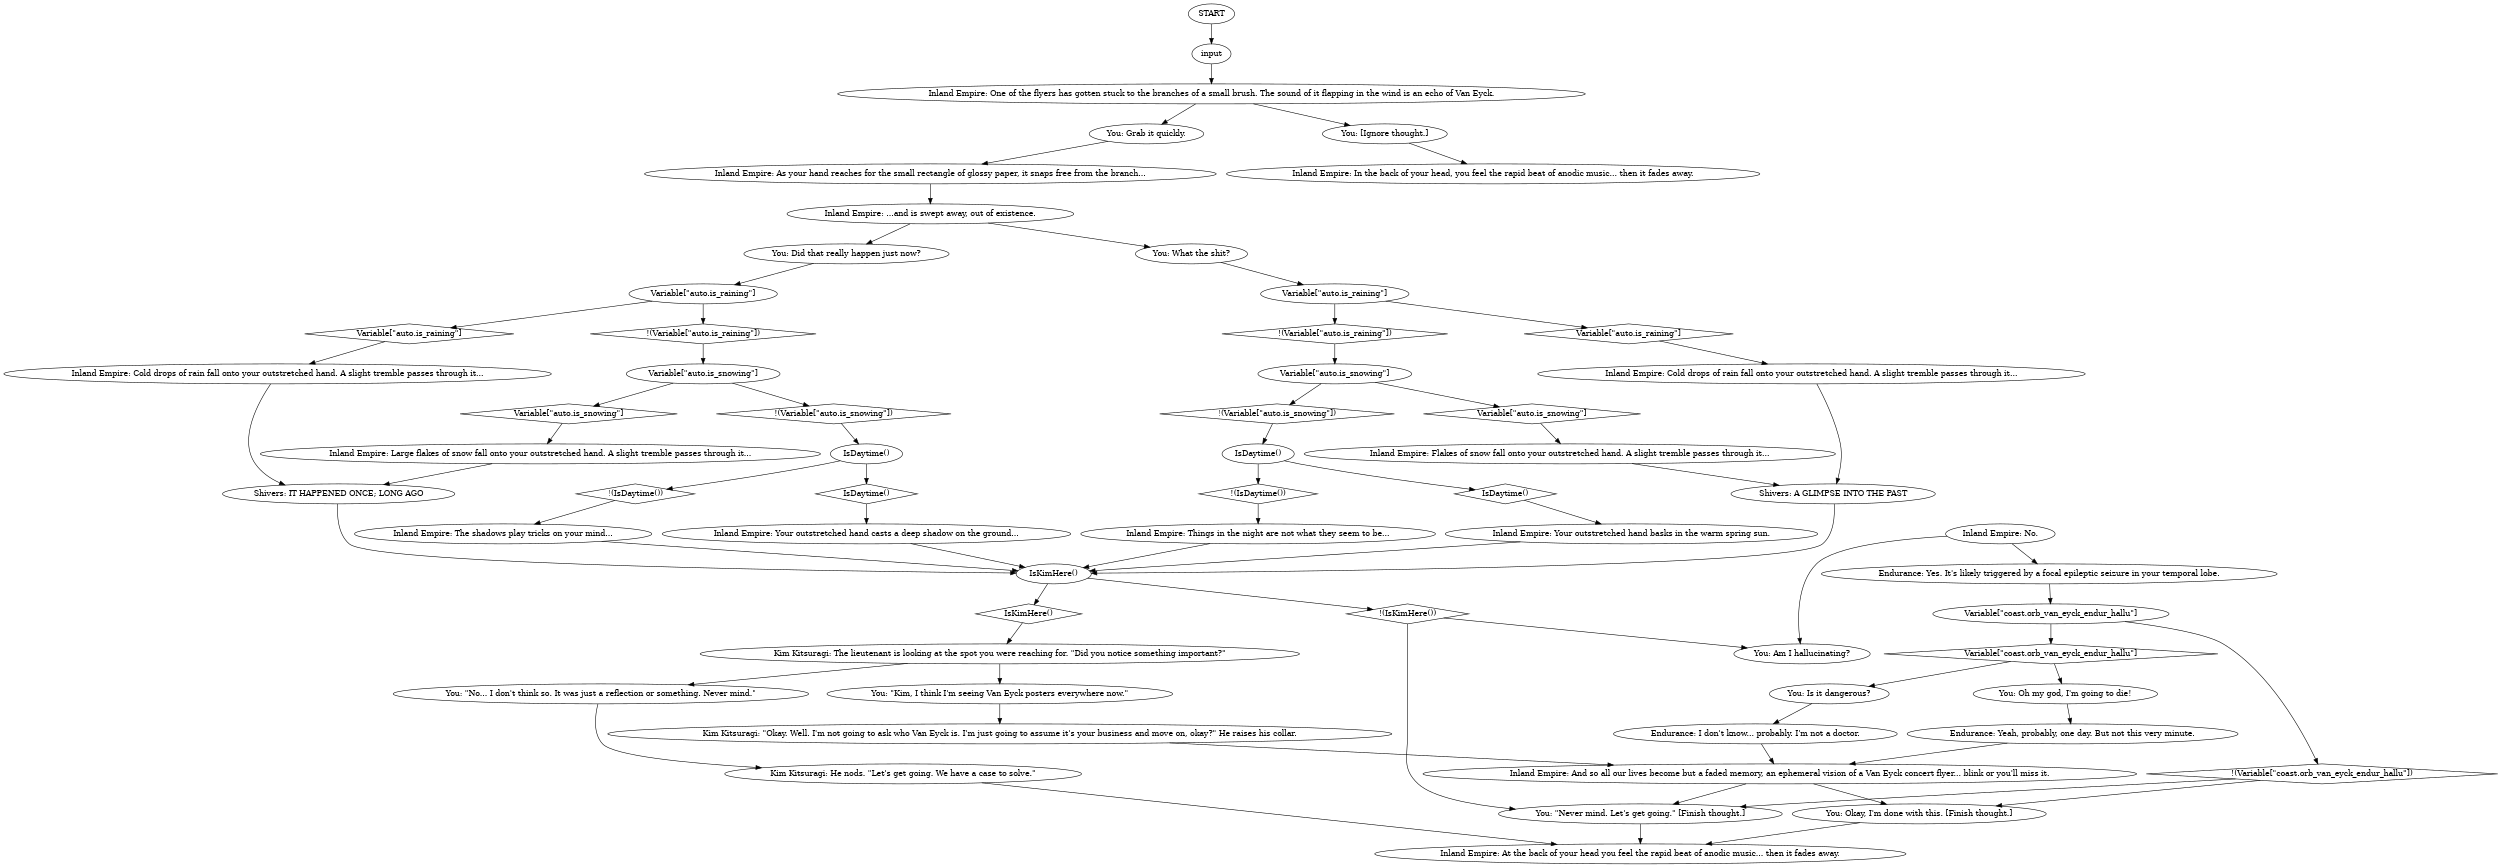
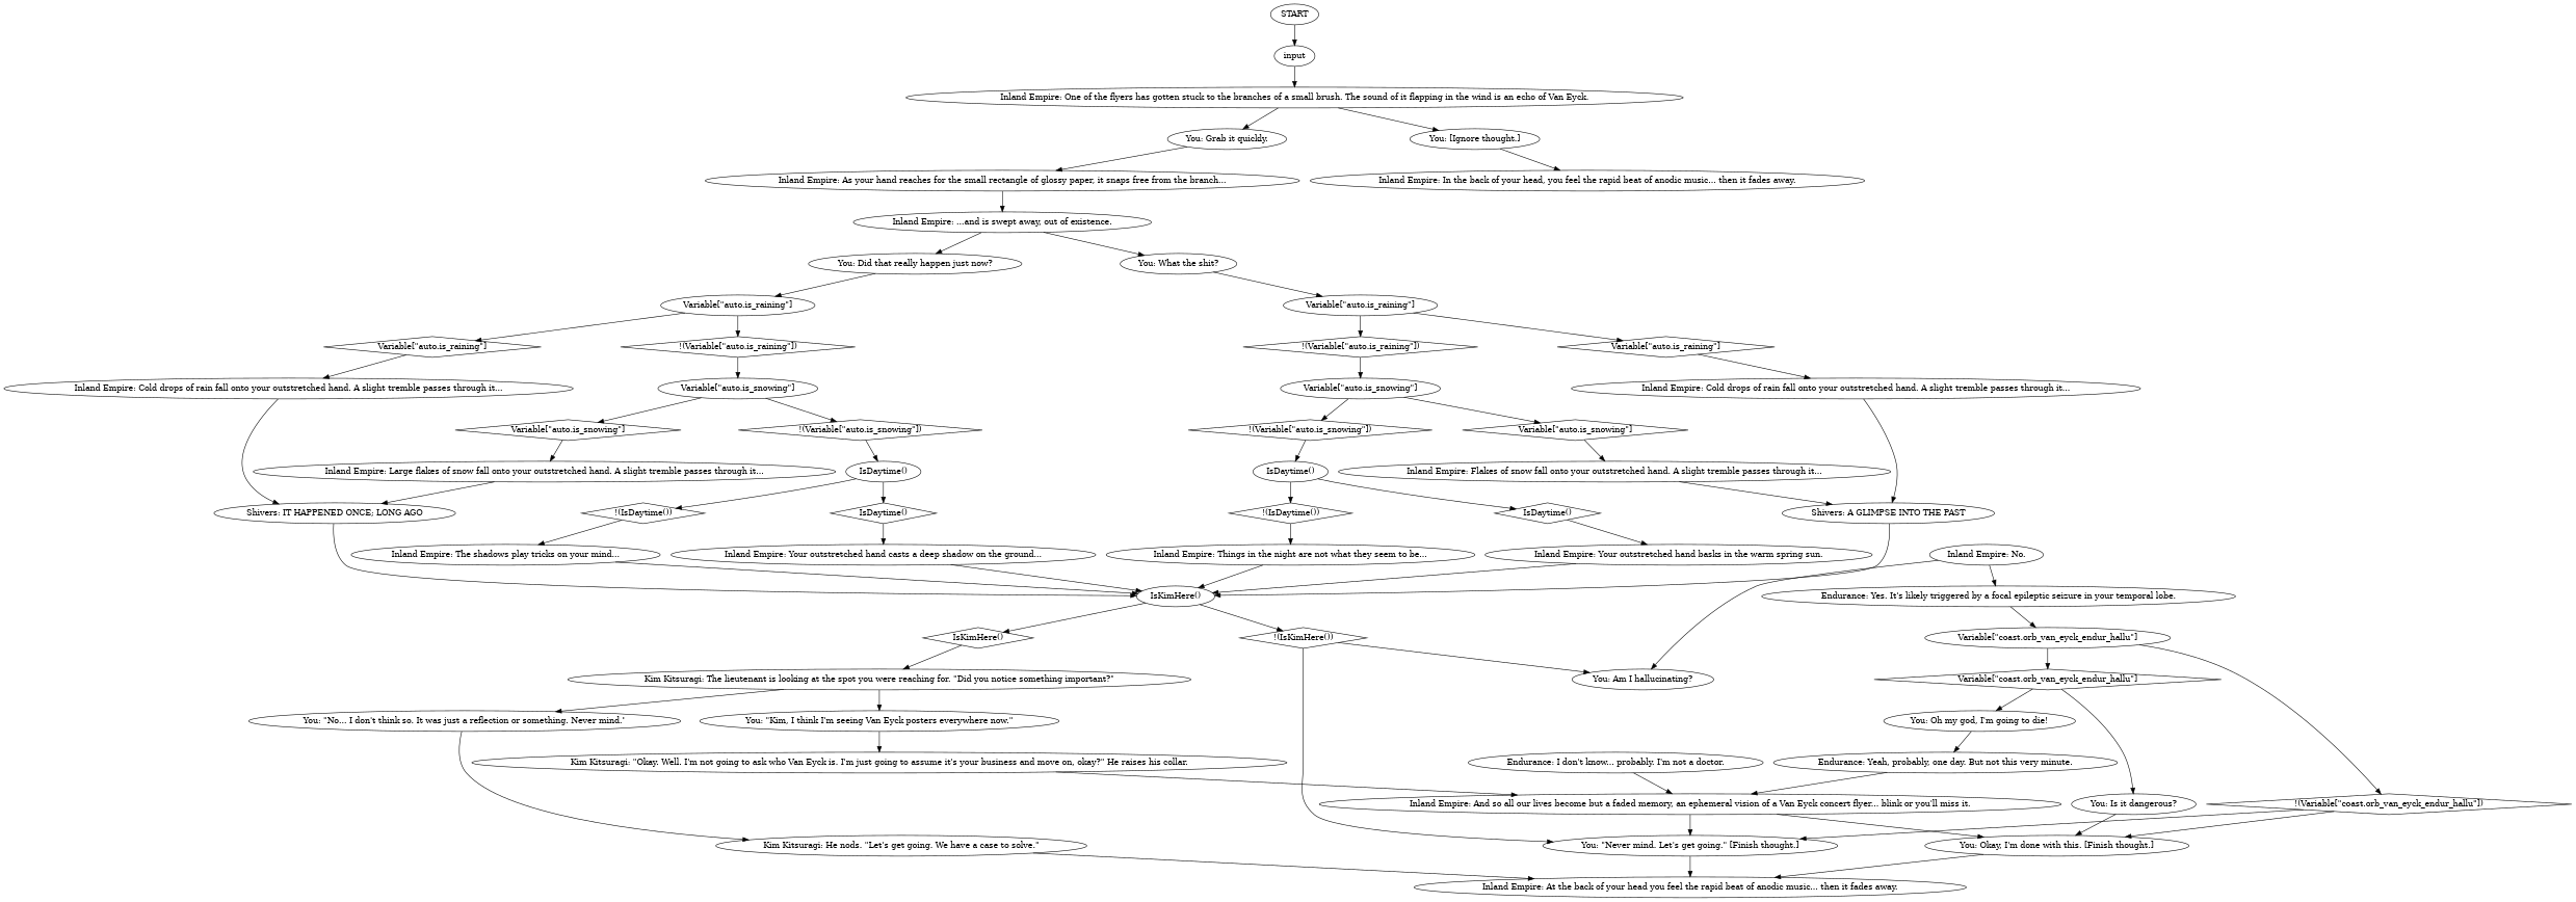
  digraph {
    n1 [label=START]
    n2 [label=input]
    n3 [label="Inland Empire: One of the flyers has gotten stuck to the branches of a small brush. The sound of it flapping in the wind is an echo of Van Eyck."]
    n4 [label="You: Grab it quickly."]
    n5 [label="You: [Ignore thought.]"]
    n6 [label="Inland Empire: Cold drops of rain fall onto your outstretched hand. A slight tremble passes through it..."]
    n7 [label="Shivers: A GLIMPSE INTO THE PAST"]
    n8 [label="IsKimHere()"]
    n9 [label="Inland Empire: Large flakes of snow fall onto your outstretched hand. A slight tremble passes through it..."]
    n10 [label="Shivers: IT HAPPENED ONCE; LONG AGO"]
    n11 [label="IsKimHere()" shape=diamond]
    n12 [label="!(IsKimHere())" shape=diamond]
    n13 [label="Kim Kitsuragi: The lieutenant is looking at the spot you were reaching for. \"Did you notice something important?\""]
    n14 [label="You: Am I hallucinating?"]
    n15 [label="You: \"Never mind. Let's get going.\" [Finish thought.]"]
    n16 [label="You: \"No... I don't think so. It was just a reflection or something. Never mind.\""]
    n17 [label="You: \"Kim, I think I'm seeing Van Eyck posters everywhere now.\""]
    n18 [label="You: Okay, I'm done with this. [Finish thought.]"]
    n19 [label="Inland Empire: At the back of your head you feel the rapid beat of anodic music... then it fades away."]
    n20 [label="Kim Kitsuragi: He nods. \"Let's get going. We have a case to solve.\""]
    n21 [label="Endurance: Yes. It's likely triggered by a focal epileptic seizure in your temporal lobe."]
    n22 [label="Variable[\"coast.orb_van_eyck_endur_hallu\"]"]
    n23 [label="Variable[\"coast.orb_van_eyck_endur_hallu\"]" shape=diamond]
    n24 [label="!(Variable[\"coast.orb_van_eyck_endur_hallu\"])" shape=diamond]
    n25 [label="Variable[\"auto.is_snowing\"]"]
    n26 [label="Variable[\"auto.is_snowing\"]" shape=diamond]
    n27 [label="!(Variable[\"auto.is_snowing\"])" shape=diamond]
    n28 [label="Inland Empire: Flakes of snow fall onto your outstretched hand. A slight tremble passes through it..."]
    n29 [label="IsDaytime()"]
    n30 [label="IsDaytime()" shape=diamond]
    n31 [label="!(IsDaytime())" shape=diamond]
    n32 [label="Inland Empire: ...and is swept away, out of existence."]
    n33 [label="You: Did that really happen just now?"]
    n34 [label="You: What the shit?"]
    n35 [label="Variable[\"auto.is_raining\"]"]
    n36 [label="Variable[\"auto.is_raining\"]"]
    n37 [label="Variable[\"auto.is_raining\"]" shape=diamond]
    n38 [label="!(Variable[\"auto.is_raining\"])" shape=diamond]
    n39 [label="Kim Kitsuragi: \"Okay. Well. I'm not going to ask who Van Eyck is. I'm just going to assume it's your business and move on, okay?\" He raises his collar."]
    n40 [label="Inland Empire: And so all our lives become but a faded memory, an ephemeral vision of a Van Eyck concert flyer... blink or you'll miss it."]
    n41 [label="Inland Empire: Your outstretched hand basks in the warm spring sun."]
    n42 [label="Inland Empire: Things in the night are not what they seem to be..."]
    n43 [label="Inland Empire: Cold drops of rain fall onto your outstretched hand. A slight tremble passes through it..."]
    n44 [label="Variable[\"auto.is_snowing\"]"]
    n45 [label="Variable[\"auto.is_snowing\"]" shape=diamond]
    n46 [label="!(Variable[\"auto.is_snowing\"])" shape=diamond]
    n47 [label="Inland Empire: As your hand reaches for the small rectangle of glossy paper, it snaps free from the branch..."]
    n48 [label="Variable[\"auto.is_raining\"]" shape=diamond]
    n49 [label="!(Variable[\"auto.is_raining\"])" shape=diamond]
    n50 [label="Inland Empire: In the back of your head, you feel the rapid beat of anodic music... then it fades away."]
    n51 [label="Inland Empire: No."]
    n52 [label="You: Is it dangerous?"]
    n53 [label="You: Oh my god, I'm going to die!"]
    n54 [label="Endurance: I don't know... probably. I'm not a doctor."]
    n55 [label="Endurance: Yeah, probably, one day. But not this very minute."]
    n56 [label="Inland Empire: The shadows play tricks on your mind..."]
    n57 [label="Inland Empire: Your outstretched hand casts a deep shadow on the ground..."]
    n58 [label="IsDaytime()"]
    n59 [label="IsDaytime()" shape=diamond]
    n60 [label="!(IsDaytime())" shape=diamond]
    n1 -> n2
    n2 -> n3
    n3 -> n4
    n3 -> n5
    n4 -> n47
    n5 -> n50
    n6 -> n7
    n7 -> n8
    n8 -> n11
    n8 -> n12
    n9 -> n10
    n10 -> n8
    n11 -> n13
    n12 -> n14
    n12 -> n15
    n13 -> n16
    n13 -> n17
    n15 -> n19
    n16 -> n20
    n17 -> n39
    n18 -> n19
    n20 -> n19
    n21 -> n22
    n22 -> n23
    n22 -> n24
    n23 -> n52
    n23 -> n53
    n24 -> n15
    n24 -> n18
    n25 -> n26
    n25 -> n27
    n26 -> n28
    n27 -> n29
    n28 -> n7
    n29 -> n30
    n29 -> n31
    n30 -> n41
    n31 -> n42
    n32 -> n33
    n32 -> n34
    n33 -> n35
    n34 -> n36
    n35 -> n37
    n35 -> n38
    n36 -> n48
    n36 -> n49
    n37 -> n43
    n38 -> n44
    n39 -> n40
    n40 -> n15
    n40 -> n18
    n41 -> n8
    n42 -> n8
    n43 -> n10
    n44 -> n45
    n44 -> n46
    n45 -> n9
    n46 -> n58
    n47 -> n32
    n48 -> n6
    n49 -> n25
    n51 -> n14
    n51 -> n21
-   n52 -> n54
+   n52 -> n18
    n53 -> n55
    n54 -> n40
    n55 -> n40
    n56 -> n8
    n57 -> n8
    n58 -> n59
    n58 -> n60
    n59 -> n57
    n60 -> n56
  }
